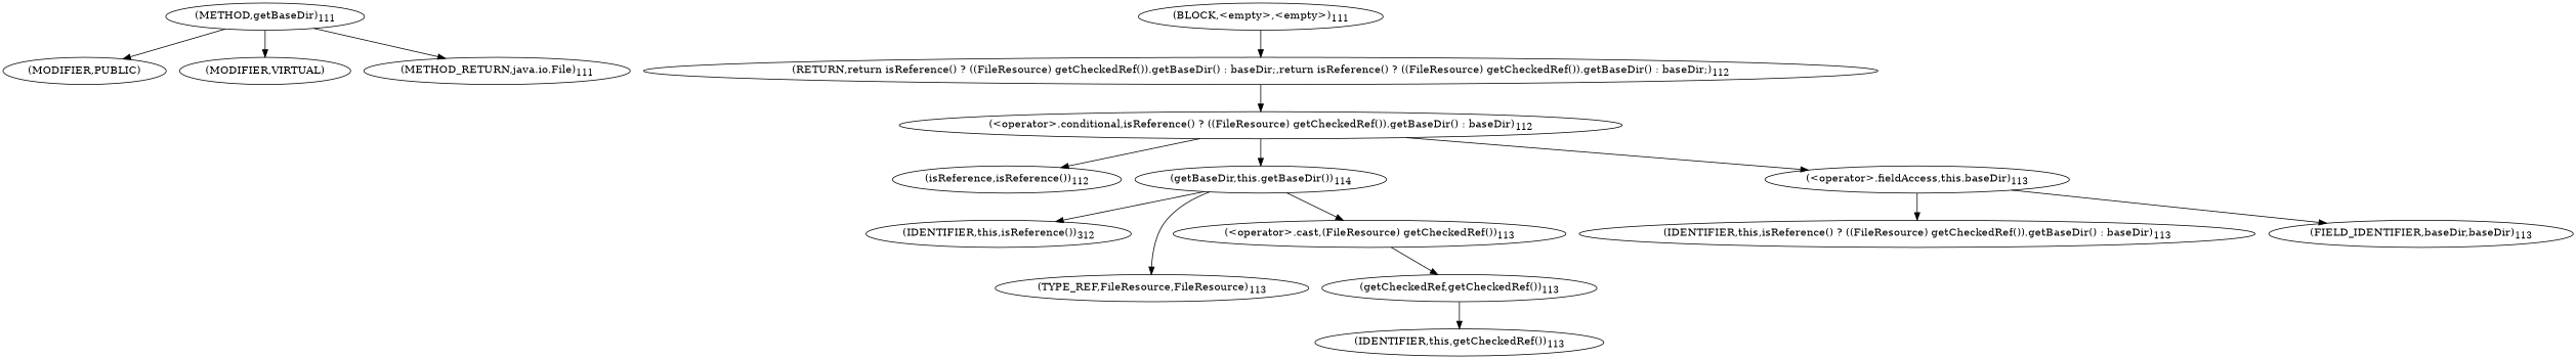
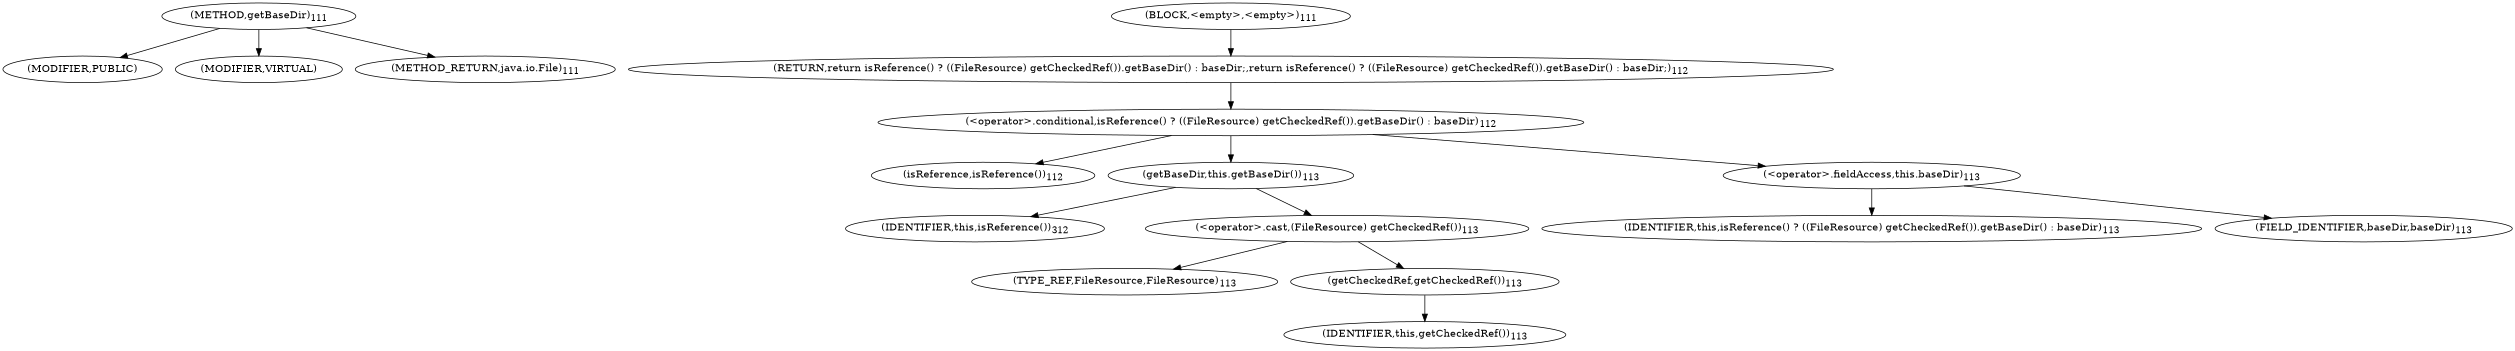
  digraph {
    fontname="DejaVu Serif"
    node [fontname="DejaVu Serif"]
    edge [fontname="DejaVu Serif"]
    n1 [label=<(METHOD,getBaseDir)<SUB>111</SUB>>]
    n2 [label=<(MODIFIER,PUBLIC)>]
    n3 [label=<(MODIFIER,VIRTUAL)>]
    n4 [label=<(METHOD_RETURN,java.io.File)<SUB>111</SUB>>]
    n5 [label=<(BLOCK,&lt;empty&gt;,&lt;empty&gt;)<SUB>111</SUB>>]
    n6 [label=<(RETURN,return isReference() ? ((FileResource) getCheckedRef()).getBaseDir() : baseDir;,return isReference() ? ((FileResource) getCheckedRef()).getBaseDir() : baseDir;)<SUB>112</SUB>>]
    n7 [label=<(&lt;operator&gt;.conditional,isReference() ? ((FileResource) getCheckedRef()).getBaseDir() : baseDir)<SUB>112</SUB>>]
    n8 [label=<(isReference,isReference())<SUB>112</SUB>>]
-   n9 [label=<(getBaseDir,this.getBaseDir())<SUB>114</SUB>>]
+   n9 [label=<(getBaseDir,this.getBaseDir())<SUB>113</SUB>>]
    n10 [label=<(&lt;operator&gt;.fieldAccess,this.baseDir)<SUB>113</SUB>>]
    n11 [label=<(IDENTIFIER,this,isReference())<SUB>312</SUB>>]
    n12 [label=<(&lt;operator&gt;.cast,(FileResource) getCheckedRef())<SUB>113</SUB>>]
    n13 [label=<(IDENTIFIER,this,isReference() ? ((FileResource) getCheckedRef()).getBaseDir() : baseDir)<SUB>113</SUB>>]
    n14 [label=<(FIELD_IDENTIFIER,baseDir,baseDir)<SUB>113</SUB>>]
    n15 [label=<(TYPE_REF,FileResource,FileResource)<SUB>113</SUB>>]
    n16 [label=<(getCheckedRef,getCheckedRef())<SUB>113</SUB>>]
    n17 [label=<(IDENTIFIER,this,getCheckedRef())<SUB>113</SUB>>]
    n1 -> n2
    n1 -> n3
    n1 -> n4
    n5 -> n6
    n6 -> n7
    n7 -> n8
    n7 -> n9
    n7 -> n10
    n9 -> n11
    n9 -> n12
    n10 -> n13
    n10 -> n14
-   n9 -> n15
+   n12 -> n15
    n12 -> n16
    n16 -> n17
  }
